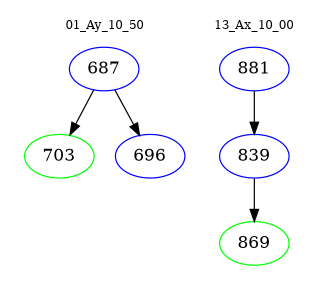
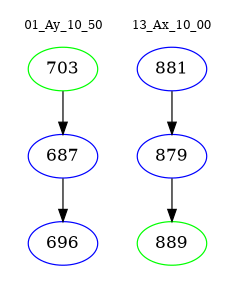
  digraph {
    node [color=blue]
    edge [color=black]
    n1 [label=687]
    n2 [color=green label=703]
    n3 [label=696]
    n4 [label=881]
-   n5 [label=839]
-   n6 [color=green label=869]
+   n5 [label=879]
+   n6 [color=green label=889]
    subgraph cluster_1 {
      color=white
      fontsize=10
      label="01_Ay_10_50"
      n1
      n2
      n3
    }
    subgraph cluster_2 {
      color=white
      fontsize=10
      label="13_Ax_10_00"
      n4
      n5
      n6
    }
-   n1 -> n2
+   n2 -> n1
    n1 -> n3
    n4 -> n5
    n5 -> n6
  }
